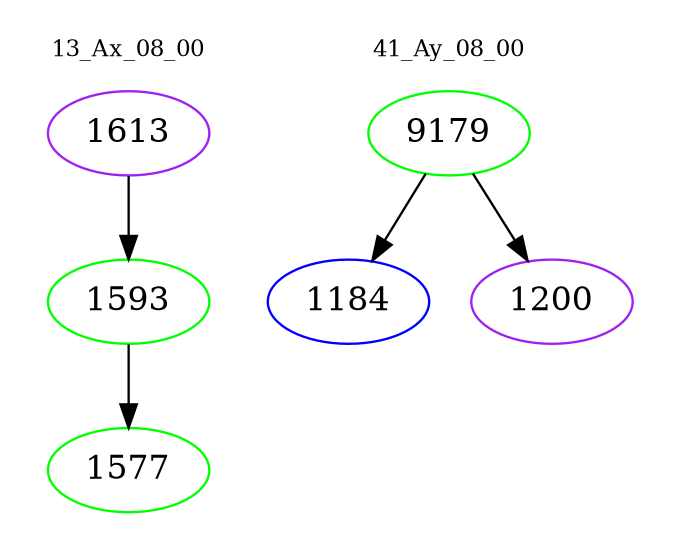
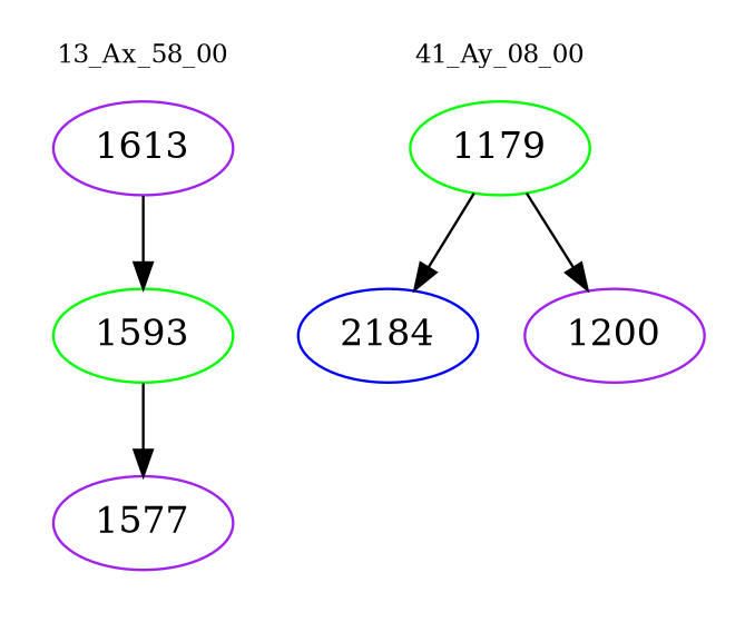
  digraph {
    node [color=purple]
    edge [color=black]
    n1 [color=green label=1593]
    n2 [label=1613]
-   n3 [color=green label=1577]
-   n4 [color=green label=9179]
-   n5 [color=blue label=1184]
+   n3 [label=1577]
+   n4 [color=green label=1179]
+   n5 [color=blue label=2184]
    n6 [label=1200]
    subgraph cluster_1 {
      color=white
      fontsize=10
-     label="13_Ax_08_00"
+     label="13_Ax_58_00"
      n1
      n2
      n3
    }
    subgraph cluster_2 {
      color=white
      fontsize=10
      label="41_Ay_08_00"
      n4
      n5
      n6
    }
    n1 -> n3
    n2 -> n1
    n4 -> n5
    n4 -> n6
  }
